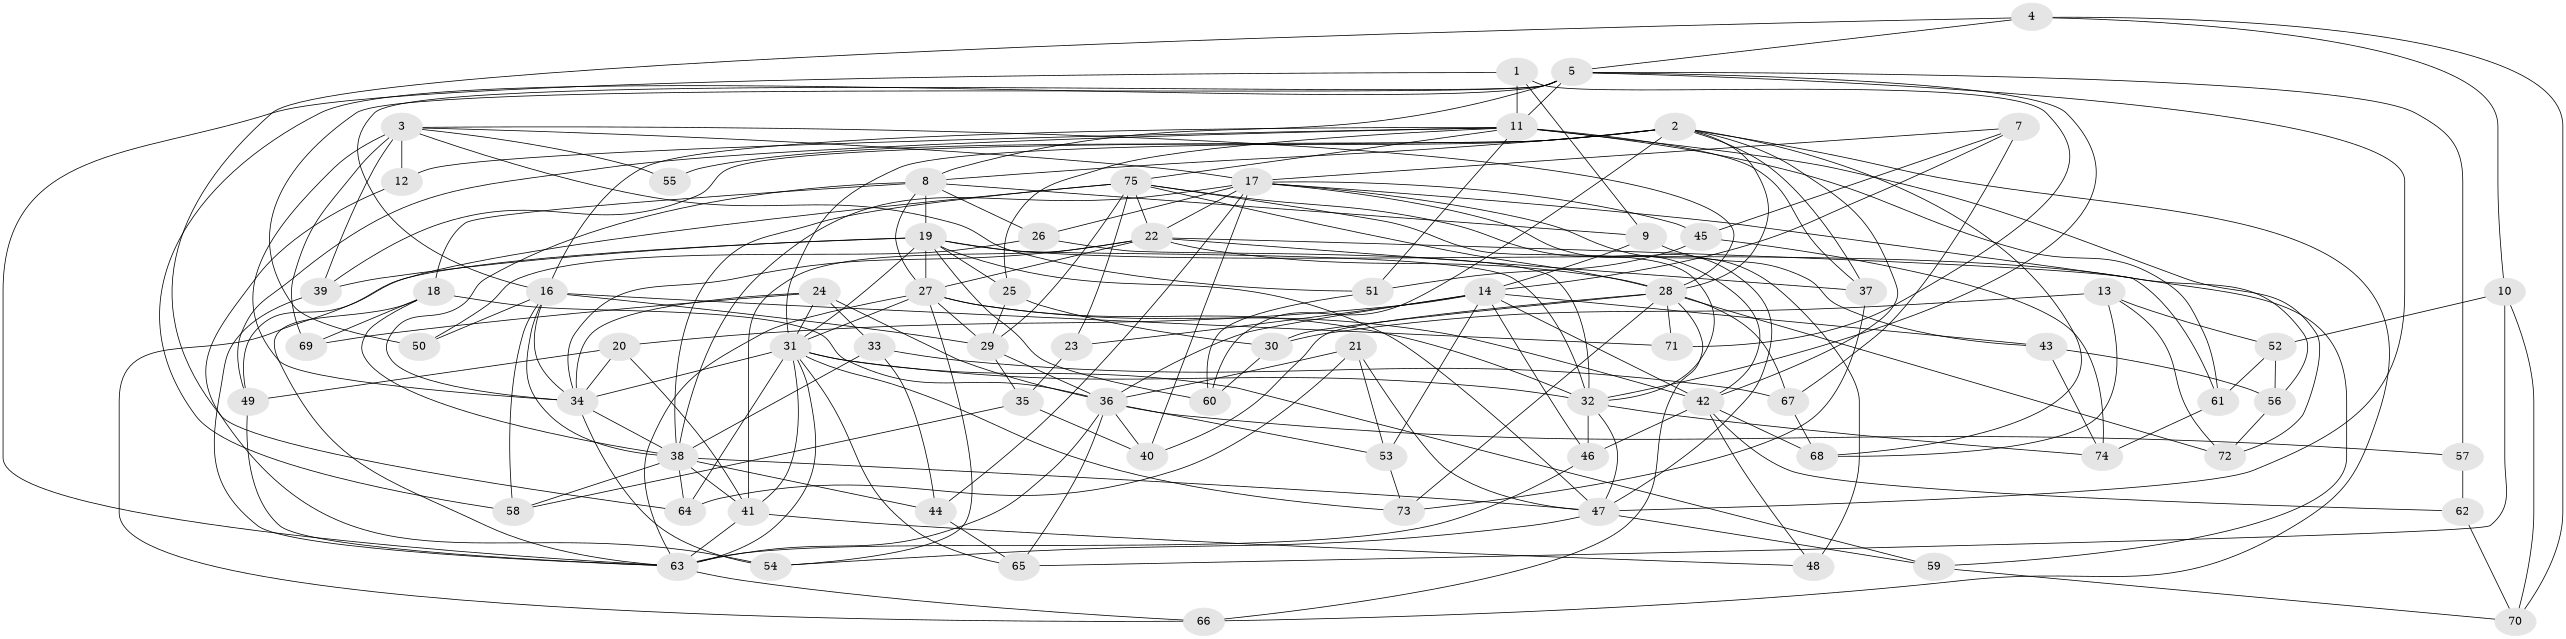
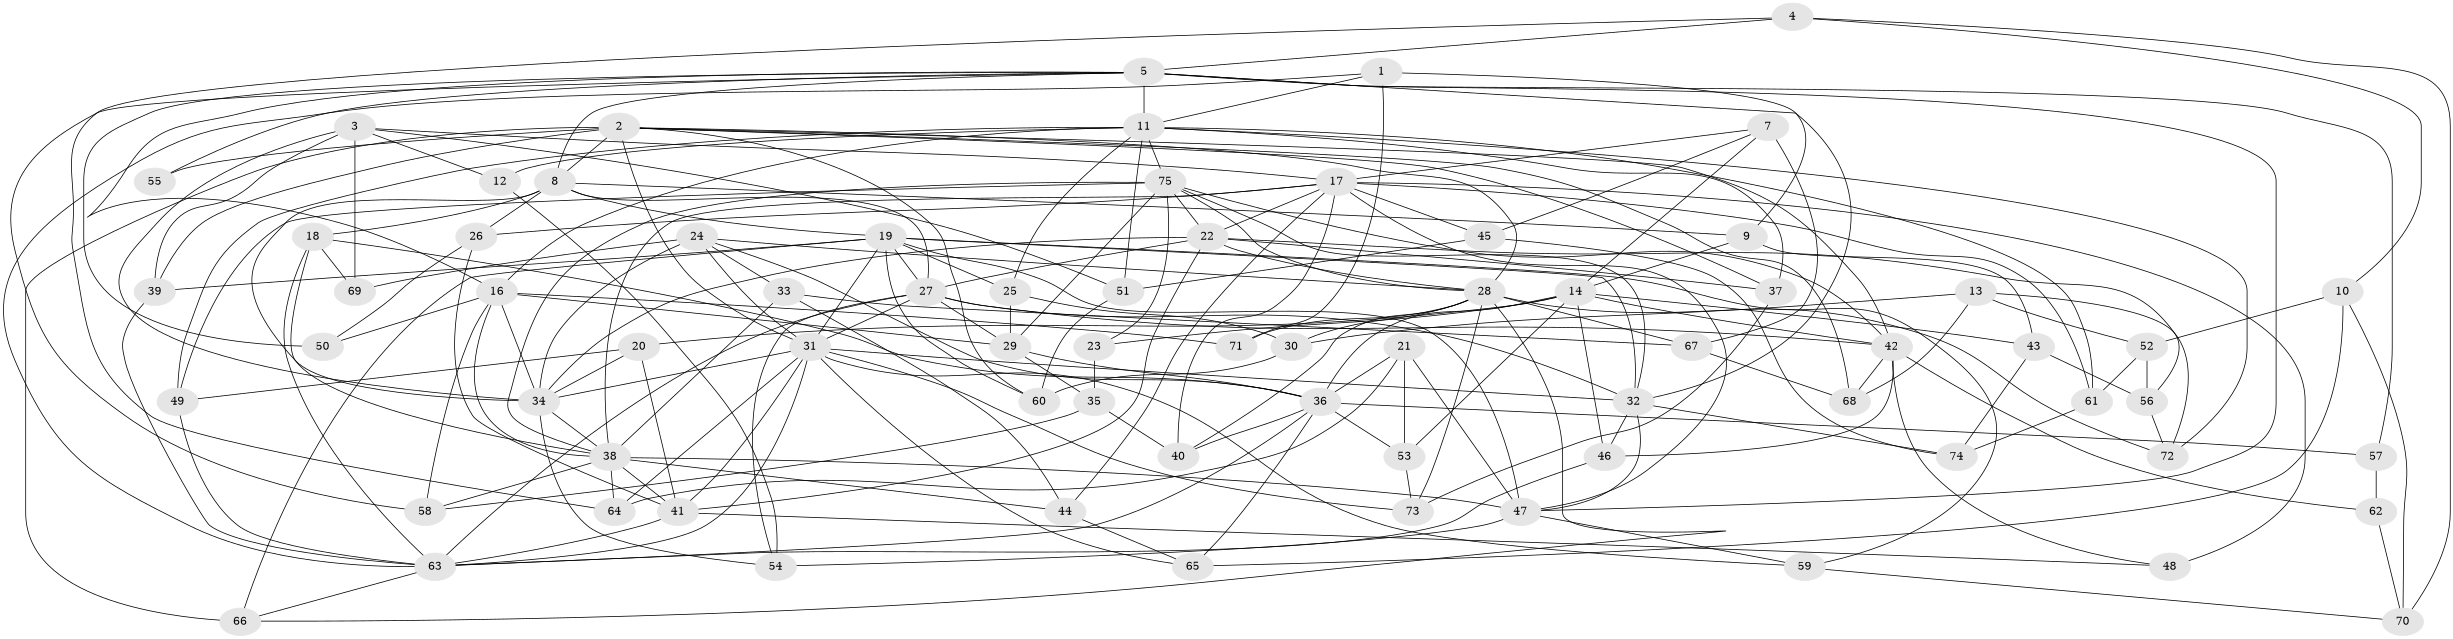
  graph {
    node [color=gray90 style=filled]
    edge [weight=1.0]
    1
    9
    11
    63
    71
    14
    43
    37
    12
    51
    16
    n12 [label=75]
    25
    49
    61
    72
    66
    2
    8
    28
    31
    39
    42
    55
    60
    68
    34
    18
    19
    26
    27
    67
    30
    40
    73
    64
    32
    65
    59
    41
    46
    62
    48
    3
    17
    69
    54
    47
    45
    22
    38
    44
    4
    5
    10
    70
    50
    57
    58
    52
    29
    74
    20
    23
    36
    53
    7
    56
    13
    35
    21
    24
    33
    1 -- 9
    1 -- 11
    1 -- 63
    1 -- 71
    9 -- 14
    9 -- 43
    11 -- 37
    11 -- 12
    11 -- 51
    11 -- 16
    11 -- n12
    11 -- 25
    11 -- 49
    11 -- 61
    11 -- 72
    63 -- 66
    14 -- 43
    14 -- 42
    14 -- 46
    14 -- 20
    14 -- 23
    14 -- 36
    14 -- 53
    43 -- 74
    43 -- 56
    37 -- 73
    12 -- 54
    51 -- 60
    16 -- 71
    16 -- 34
    16 -- 38
    16 -- 50
    16 -- 58
    16 -- 29
    n12 -- 49
    n12 -- 28
    n12 -- 42
    n12 -- 32
    n12 -- 22
    n12 -- 38
    n12 -- 29
    n12 -- 23 [weight=2.0]
    25 -- 30
    25 -- 29
    49 -- 63
    61 -- 74
    2 -- 37
    2 -- 66
    2 -- 8
    2 -- 28
    2 -- 31
    2 -- 39
    2 -- 42
    2 -- 55 [weight=3.0]
    2 -- 60
    2 -- 68
    8 -- 9
    8 -- 34
    8 -- 18
    8 -- 19
    8 -- 26
    8 -- 27
    28 -- 71 [weight=2.0]
    28 -- 72
    28 -- 66
    28 -- 67
    28 -- 30
    28 -- 40
    28 -- 73
    31 -- 63
    31 -- 34
    31 -- 73
    31 -- 64
    31 -- 32
    31 -- 65
    31 -- 59
    31 -- 41
    39 -- 63
    42 -- 68
    42 -- 46
    42 -- 62
    42 -- 48
    34 -- 54
    34 -- 38
    18 -- 63
    18 -- 69
    18 -- 38
    18 -- 36
    19 -- 25
    19 -- 66
    19 -- 31
    19 -- 39
    19 -- 60
    19 -- 27
    19 -- 32 [weight=3.0]
    19 -- 59
    19 -- 47
-   26 -- 32
+   26 -- 41
    26 -- 50
    27 -- 63
    27 -- 31
    27 -- 42
    27 -- 32
    27 -- 54
    27 -- 29
    67 -- 68
    30 -- 60
    32 -- 46
    32 -- 47
    32 -- 74
    59 -- 70
    41 -- 63
    41 -- 48
    46 -- 63
    62 -- 70
    3 -- 12
    3 -- 51
-   3 -- 28
+   24 -- 28
    3 -- 39
    3 -- 34
    3 -- 17
    3 -- 69 [weight=2.0]
    17 -- 61
    17 -- 26
    17 -- 40
    17 -- 48 [weight=2.0]
    17 -- 47
    17 -- 45
    17 -- 22
    17 -- 38 [weight=2.0]
    17 -- 44
    47 -- 59
    47 -- 54
    45 -- 51
    45 -- 74
    22 -- 37
    22 -- 28
    22 -- 34
    22 -- 27 [weight=2.0]
    22 -- 41 [weight=2.0]
    22 -- 56
    38 -- 64
    38 -- 41
    38 -- 47
    38 -- 44
    38 -- 58
    44 -- 65
    4 -- 64
    4 -- 5
    4 -- 10
    4 -- 70
    5 -- 11 [weight=2.0]
    5 -- 16
    5 -- 8
-   3 -- 55
+   5 -- 55
    5 -- 32
    5 -- 47
    5 -- 50
    5 -- 57 [weight=2.0]
    5 -- 58
    10 -- 65
    10 -- 70
    10 -- 52
    57 -- 62
    52 -- 61
    52 -- 56
    29 -- 36 [weight=3.0]
    29 -- 35
    20 -- 49
    20 -- 34
    20 -- 41
    23 -- 35
    36 -- 63
    36 -- 40
    36 -- 65
    36 -- 57
    36 -- 53
    53 -- 73
    7 -- 14
    7 -- 67
    7 -- 17
    7 -- 45
    56 -- 72
    13 -- 72
    13 -- 68
    13 -- 30
    13 -- 52
    35 -- 40
    35 -- 58
    21 -- 64
    21 -- 47
    21 -- 36
    21 -- 53
    24 -- 31
    24 -- 34 [weight=2.0]
    24 -- 69
    24 -- 36
    24 -- 33
    33 -- 67
    33 -- 38
    33 -- 44
  }
